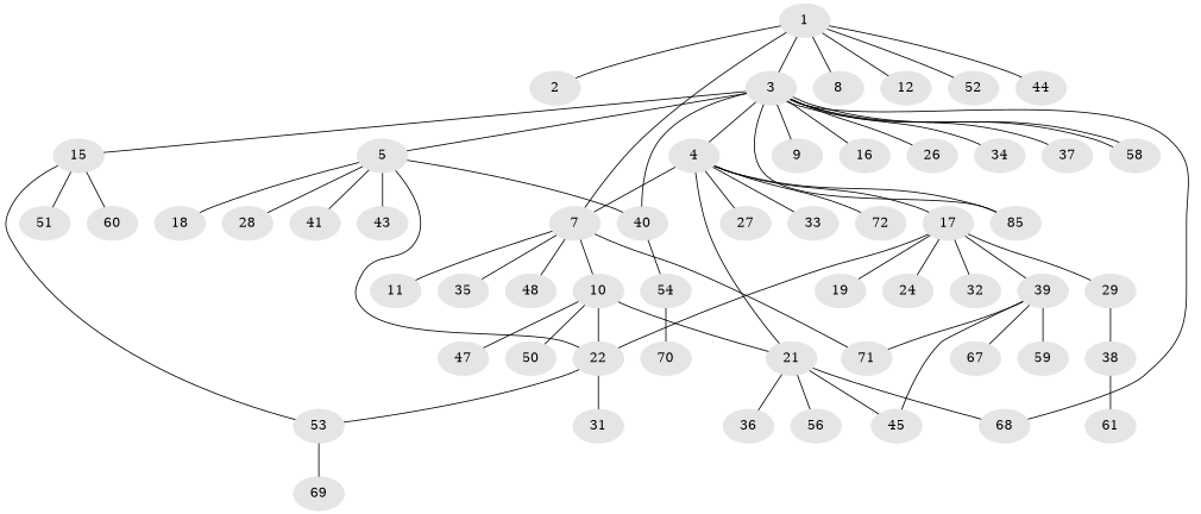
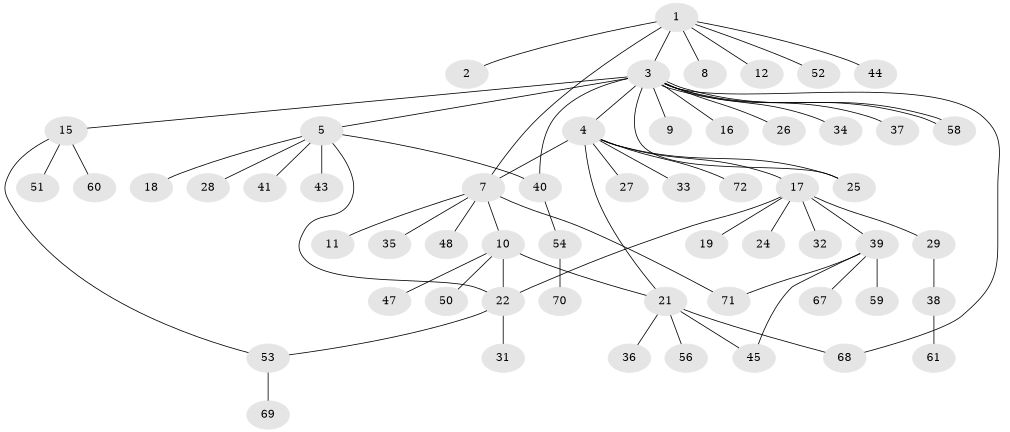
  graph {
    node [color=gray90 style=filled]
    1 [super="+42"]
    2
    3 [super="+6"]
    7 [super="+20"]
    8
    12
    52
    n8 [label=44]
    4 [super="+30"]
    5 [super="+14"]
    9
    15 [super="+44"]
    16
-   25 [super="+55" label=85]
+   25 [super="+55"]
    26
    34
    37
    40 [super="+63"]
    58
    68
    10 [super="+13"]
    11
    35
    48
    71 [super="+74"]
    17 [super="+49"]
    21 [super="+23"]
    27
    33
    72
    18
    22 [super="+65"]
    28
    41
    43
    51
    53 [super="+66"]
    60
    54 [super="+73"]
    19
    24
    29 [super="+62"]
    32
    39 [super="+46"]
    36
    45
    56
    31
    47
    50
    69
    38 [super="+57"]
    59
    67
    61
    70
    1 -- 2
    1 -- 3 [weight=2]
    1 -- 7
    1 -- 8
    1 -- 12
    1 -- 52
    1 -- n8
    3 -- 4
    3 -- 5
    3 -- 9
    3 -- 15
    3 -- 16
    3 -- 25
    3 -- 26
    3 -- 34
    3 -- 37
    3 -- 40 [weight=2]
    3 -- 58
    3 -- 58
    3 -- 68
    7 -- 10
    7 -- 11
    7 -- 35
    7 -- 48
    7 -- 71
    4 -- 7
    4 -- 25
    4 -- 17
    4 -- 21
    4 -- 27
    4 -- 33
    4 -- 72
    5 -- 40
    5 -- 18
    5 -- 22
    5 -- 28
    5 -- 41
    5 -- 43
    15 -- 51
    15 -- 53
    15 -- 60
    40 -- 54
    10 -- 21
    10 -- 22
    10 -- 47
    10 -- 50
    17 -- 22
    17 -- 19
    17 -- 24
    17 -- 29
    17 -- 32
    17 -- 39
    21 -- 68
    21 -- 36
    21 -- 45
    21 -- 56
    22 -- 53
    22 -- 31
    53 -- 69
    54 -- 70
    29 -- 38
    39 -- 71
    39 -- 45
    39 -- 59
    39 -- 67
    38 -- 61
  }
